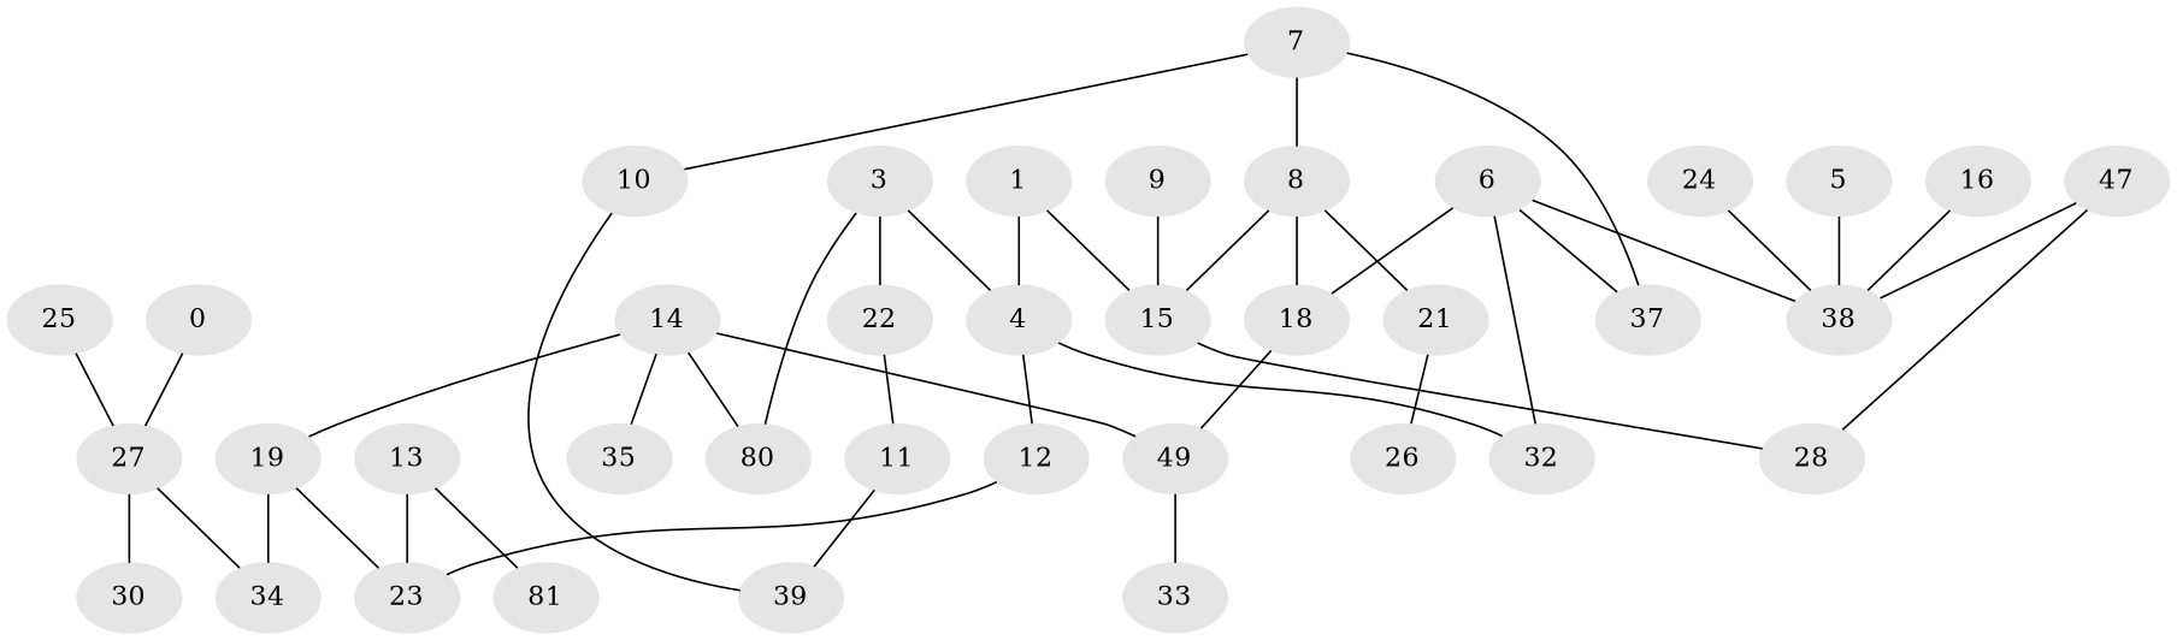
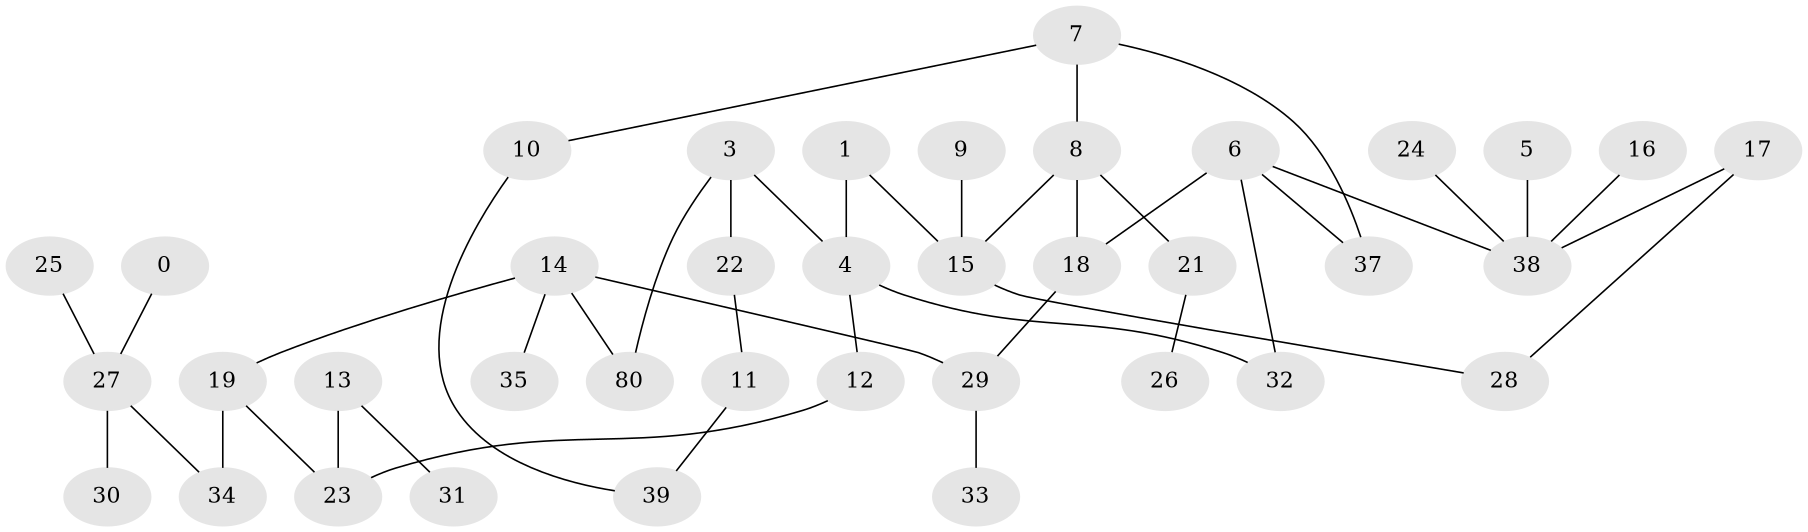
  graph {
    node [color=gray90 style=filled]
    edge [weight=1.0]
    1
    4
    15
    12
    32
    28
    n7 [label=0]
    27
    30
    34
    3
    n12 [label=80]
    22
    11
    39
    23
    5
    38
    6
    18
    37
-   29 [label=49]
+   29
    7
    8
    10
    21
    26
    9
    13
-   31 [label=81]
+   31
    14
    19
    35
    33
    16
-   17 [label=47]
+   17
    24
    25
    1 -- 4
    1 -- 15
    4 -- 12
    4 -- 32
    15 -- 28
    12 -- 23
    n7 -- 27
    27 -- 30
    27 -- 34
    3 -- 4
    3 -- n12
    3 -- 22
    22 -- 11
    11 -- 39
    5 -- 38
    6 -- 32
    6 -- 38
    6 -- 18
    6 -- 37
    18 -- 29
    29 -- 33
    7 -- 37
    7 -- 8
    7 -- 10
    8 -- 15
    8 -- 18
    8 -- 21
    10 -- 39
    21 -- 26
    9 -- 15
    13 -- 23
    13 -- 31
    14 -- n12
    14 -- 29 [weight=2.0]
    14 -- 19
    14 -- 35
    19 -- 34
    19 -- 23
    16 -- 38
    17 -- 28
    17 -- 38
    24 -- 38
    25 -- 27
  }
